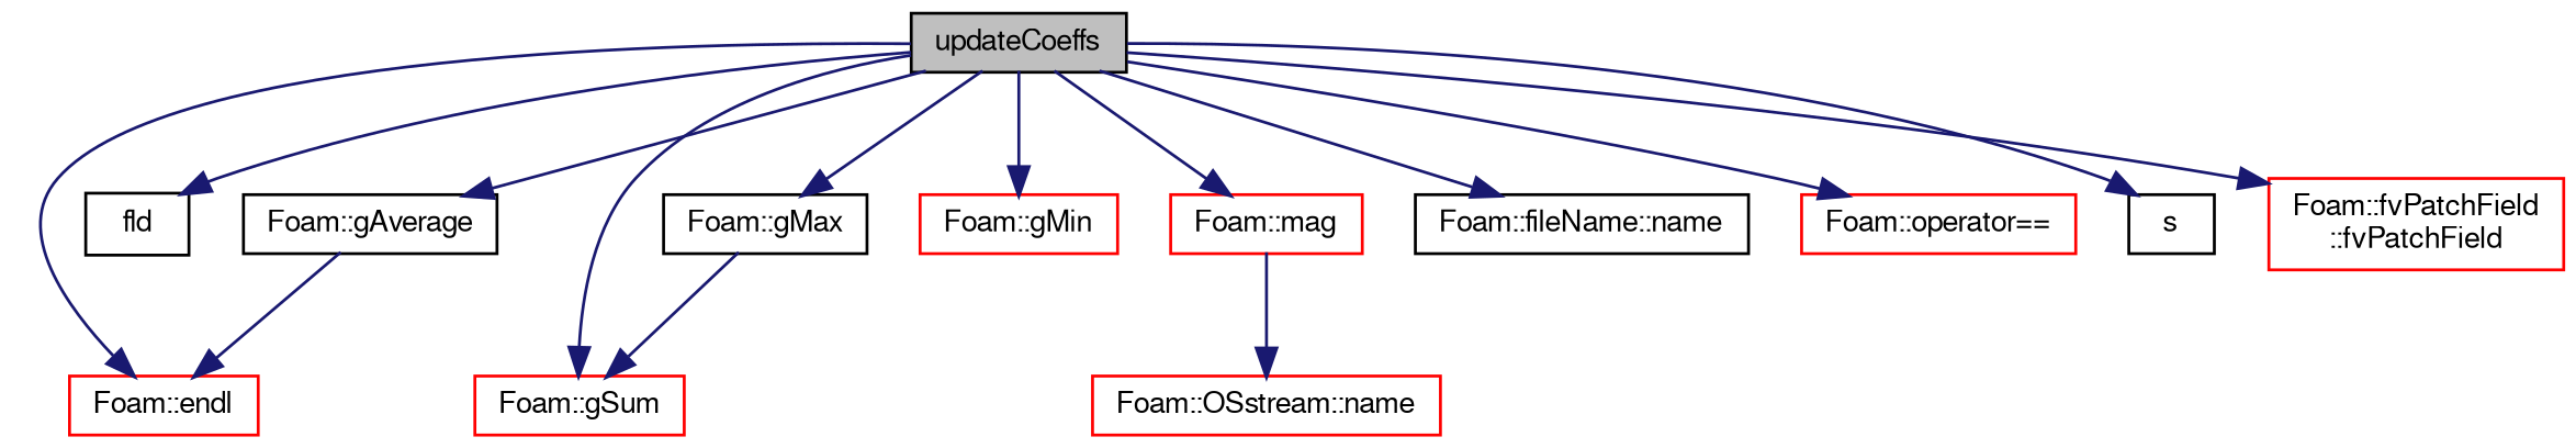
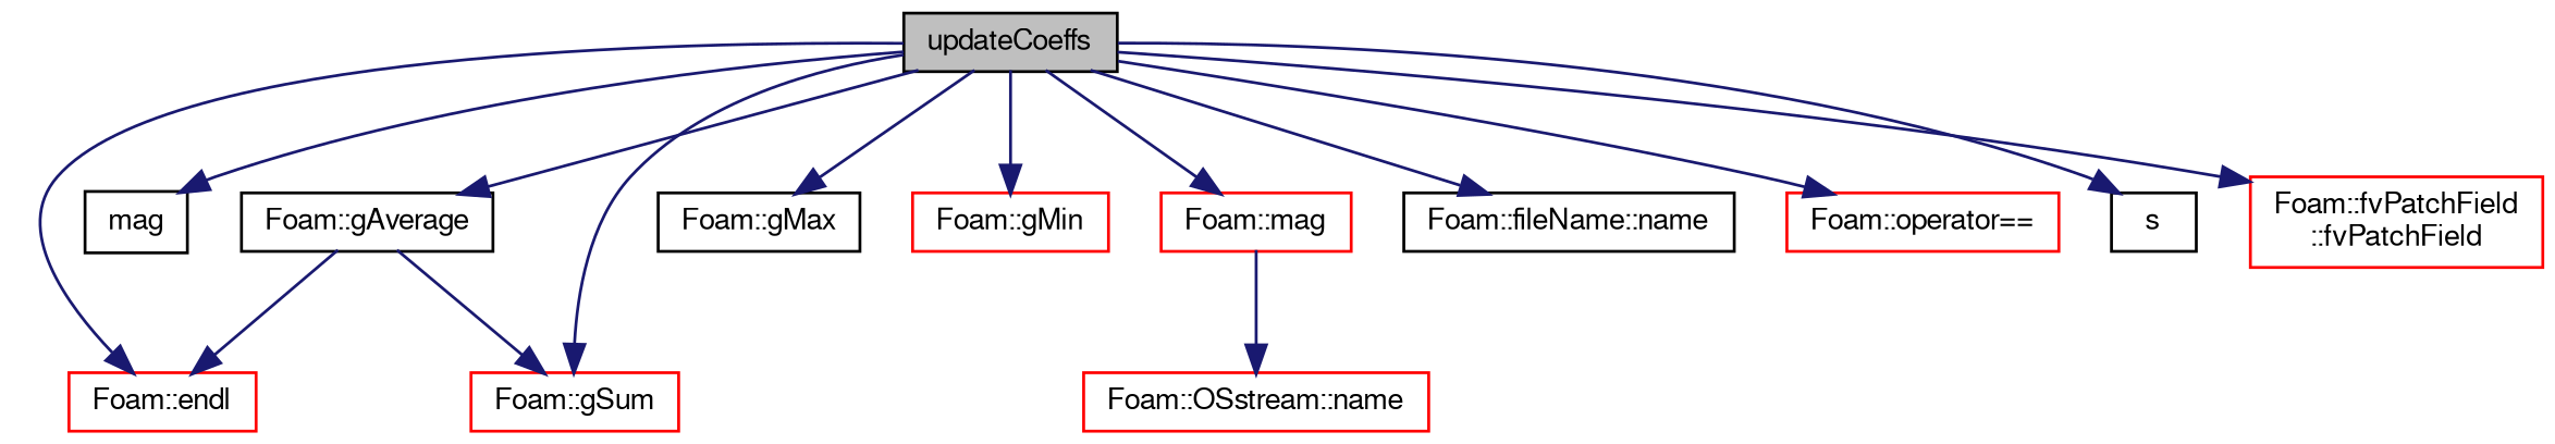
  digraph {
    rankdir=TB
    node [color=red fontname=FreeSans fontsize=10 shape=record]
    edge [color=midnightblue fontname=FreeSans fontsize=10 labelfontname=FreeSans labelfontsize=10 style=solid]
    n1 [color=black fillcolor=grey75 fontcolor=black height=0.2 label=updateCoeffs style=filled width=0.4]
    n2 [height=0.2 label="Foam::endl" width=0.4]
-   n3 [color=black height=0.2 label=fld width=0.4]
+   n3 [color=black height=0.2 label=mag width=0.4]
    n4 [color=black height=0.2 label="Foam::gAverage" width=0.4]
    n5 [height=0.2 label="Foam::gSum" width=0.4]
    n6 [color=black height=0.2 label="Foam::gMax" width=0.4]
    n7 [height=0.2 label="Foam::gMin" width=0.4]
    n8 [height=0.2 label="Foam::mag" width=0.4]
    n9 [color=black height=0.2 label="Foam::fileName::name" width=0.4]
    n10 [height=0.2 label="Foam::operator==" width=0.4]
    n11 [color=black height=0.2 label=s width=0.4]
    n12 [height=0.2 label="Foam::fvPatchField\l::fvPatchField" width=0.4]
    n13 [height=0.2 label="Foam::OSstream::name" width=0.4]
    n1 -> n2
    n1 -> n3
    n1 -> n4
    n1 -> n5
    n1 -> n6
    n1 -> n7
    n1 -> n8
    n1 -> n9
    n1 -> n10
    n1 -> n11
    n1 -> n12
    n4 -> n2
-   n6 -> n5
+   n4 -> n5
    n8 -> n13
  }
